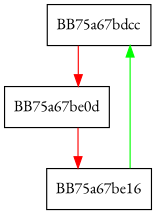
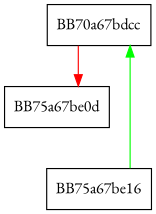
  digraph {
    fontname="EB Garamond"
    splines=ortho
    node [fontname="EB Garamond" shape=box]
    edge [color=red fontname="EB Garamond"]
-   BB75a67bdcc
+   BB75a67bdcc [label=BB70a67bdcc]
    BB75a67be0d
    BB75a67be16
    BB75a67bdcc -> BB75a67be0d
-   BB75a67be0d -> BB75a67be16
    BB75a67be16 -> BB75a67bdcc [color=green]
  }
